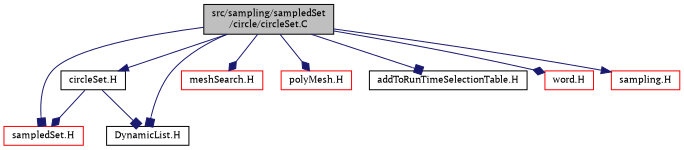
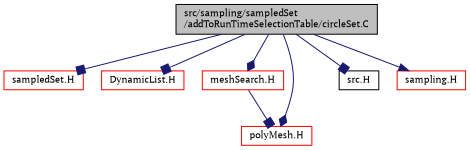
  digraph {
    fontname="PT Serif"
    node [color=red fontname="PT Serif" fontsize=10 shape=record]
    edge [arrowhead=box color=midnightblue fontname="PT Serif" fontsize=10 labelfontname=FreeSans labelfontsize=10 style=solid]
-   n1 [color=black fillcolor=grey75 fontcolor=black height=0.2 label="src/sampling/sampledSet\l/circle/circleSet.C" style=filled width=0.4]
-   n2 [color=black height=0.2 label="circleSet.H" width=0.4]
+   n1 [color=black fillcolor=grey75 fontcolor=black height=0.2 label="src/sampling/sampledSet\l/addToRunTimeSelectionTable/circleSet.C" style=filled width=0.4]
    n3 [height=0.2 label="sampledSet.H" width=0.4]
-   n4 [color=black height=0.2 label="DynamicList.H" width=0.4]
+   n4 [height=0.2 label="DynamicList.H" width=0.4]
    n5 [height=0.2 label="meshSearch.H" width=0.4]
    n6 [height=0.2 label="polyMesh.H" width=0.4]
-   n7 [color=black height=0.2 label="addToRunTimeSelectionTable.H" width=0.4]
-   n8 [height=0.2 label="word.H" width=0.4]
+   n7 [color=black height=0.2 label="src.H" width=0.4]
    n9 [height=0.2 label="sampling.H" width=0.4]
-   n1 -> n2 [arrowhead=normal]
    n1 -> n3
    n1 -> n4
    n1 -> n5 [arrowhead=diamond]
    n1 -> n6 [arrowhead=diamond]
    n1 -> n7
-   n1 -> n8 [arrowhead=diamond]
    n1 -> n9 [arrowhead=normal]
-   n2 -> n3 [arrowhead=diamond]
-   n2 -> n4
+   n5 -> n6
  }
